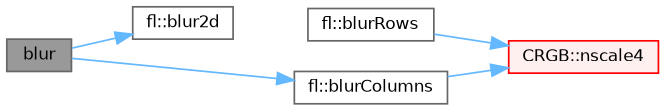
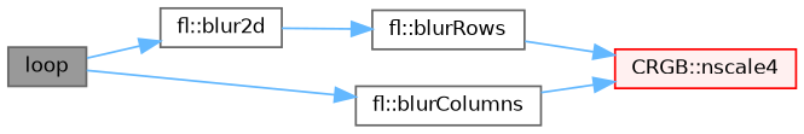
  digraph {
    rankdir=LR
    node [color=grey40 fillcolor=white fontname=Helvetica fontsize=10 shape=box style=filled]
    edge [color=steelblue1 fontname=Helvetica fontsize=10 labelfontname=Helvetica labelfontsize=10 style=solid]
-   n1 [color=gray40 fillcolor=grey60 fontcolor=black height=0.2 label=blur width=0.4]
+   n1 [color=gray40 fillcolor=grey60 fontcolor=black height=0.2 label=loop width=0.4]
    n2 [height=0.2 label="fl::blur2d" width=0.4]
    n3 [height=0.2 label="fl::blurColumns" width=0.4]
    n4 [height=0.2 label="fl::blurRows" width=0.4]
    n5 [color=red fillcolor="#FFF0F0" height=0.2 label="CRGB::nscale4" width=0.4]
    n1 -> n2
    n1 -> n3
+   n2 -> n4
    n3 -> n5
    n4 -> n5
  }
